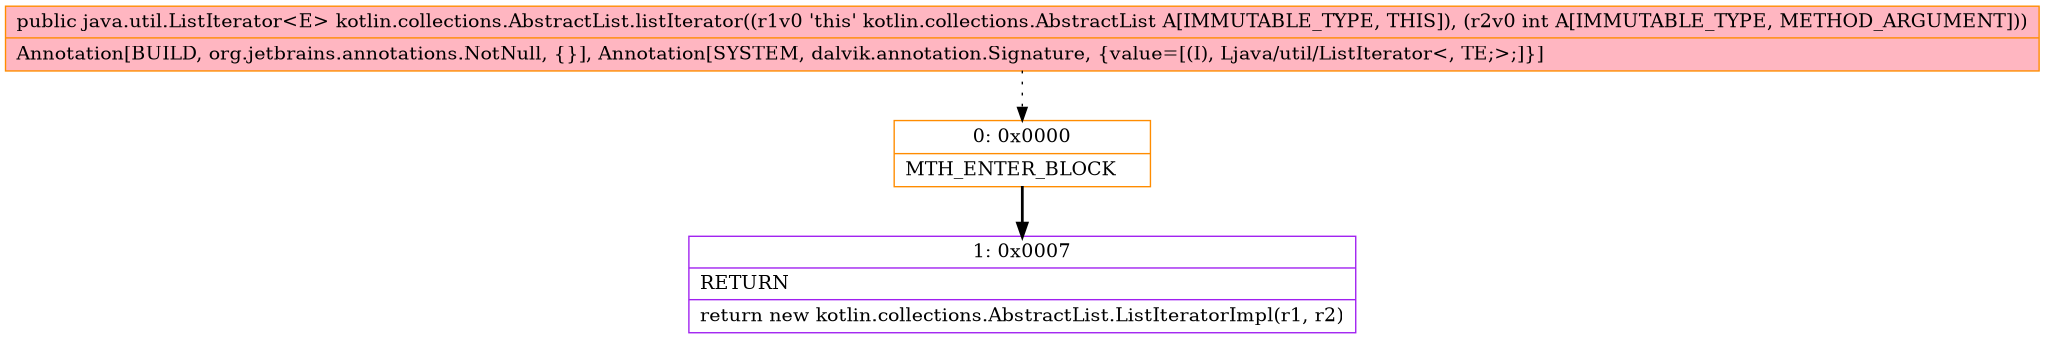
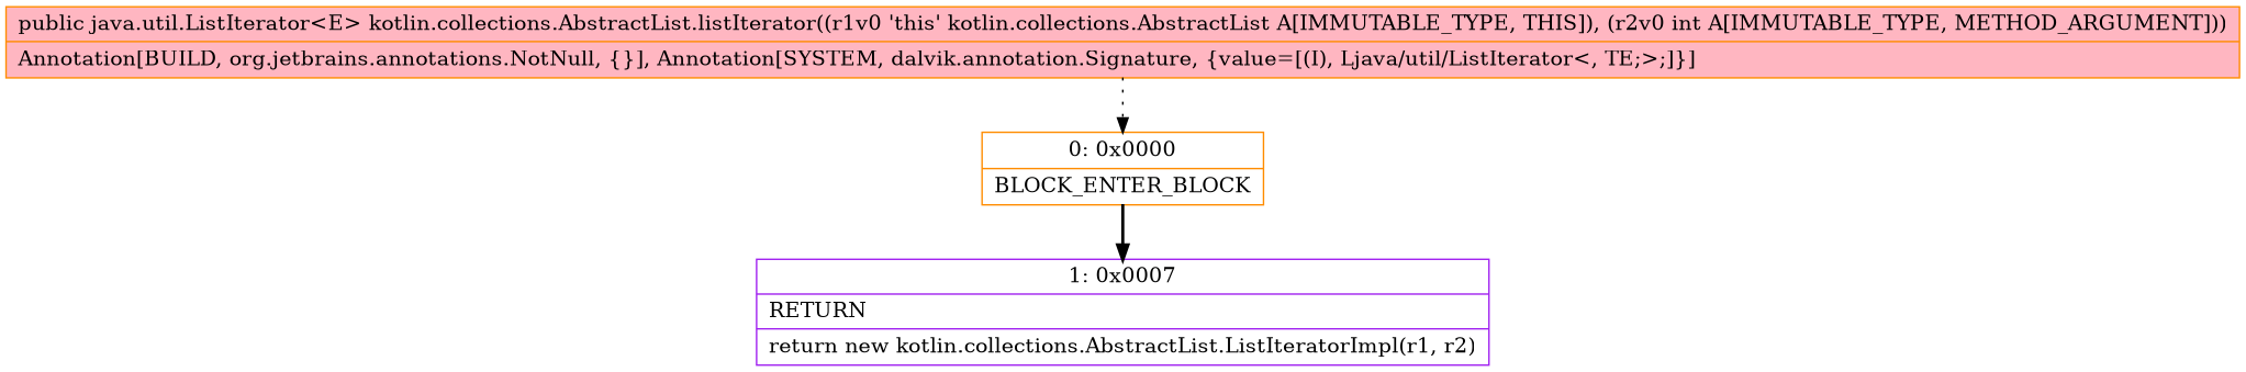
  digraph {
    node [shape=record style=filled fillcolor=white color=darkorange]
-   n1 [label="{0\:\ 0x0000|MTH_ENTER_BLOCK\l}"]
+   n1 [label="{0\:\ 0x0000|BLOCK_ENTER_BLOCK\l}"]
    n2 [label="{1\:\ 0x0007|RETURN\l|return new kotlin.collections.AbstractList.ListIteratorImpl(r1, r2)\l}" color=purple]
    n3 [label="{public java.util.ListIterator\<E\> kotlin.collections.AbstractList.listIterator((r1v0 'this' kotlin.collections.AbstractList A[IMMUTABLE_TYPE, THIS]), (r2v0 int A[IMMUTABLE_TYPE, METHOD_ARGUMENT]))  | Annotation[BUILD, org.jetbrains.annotations.NotNull, \{\}], Annotation[SYSTEM, dalvik.annotation.Signature, \{value=[(I), Ljava\/util\/ListIterator\<, TE;\>;]\}]\l}" fillcolor=lightpink]
    n1 -> n2 [style=bold]
    n3 -> n1 [style=dotted]
  }
